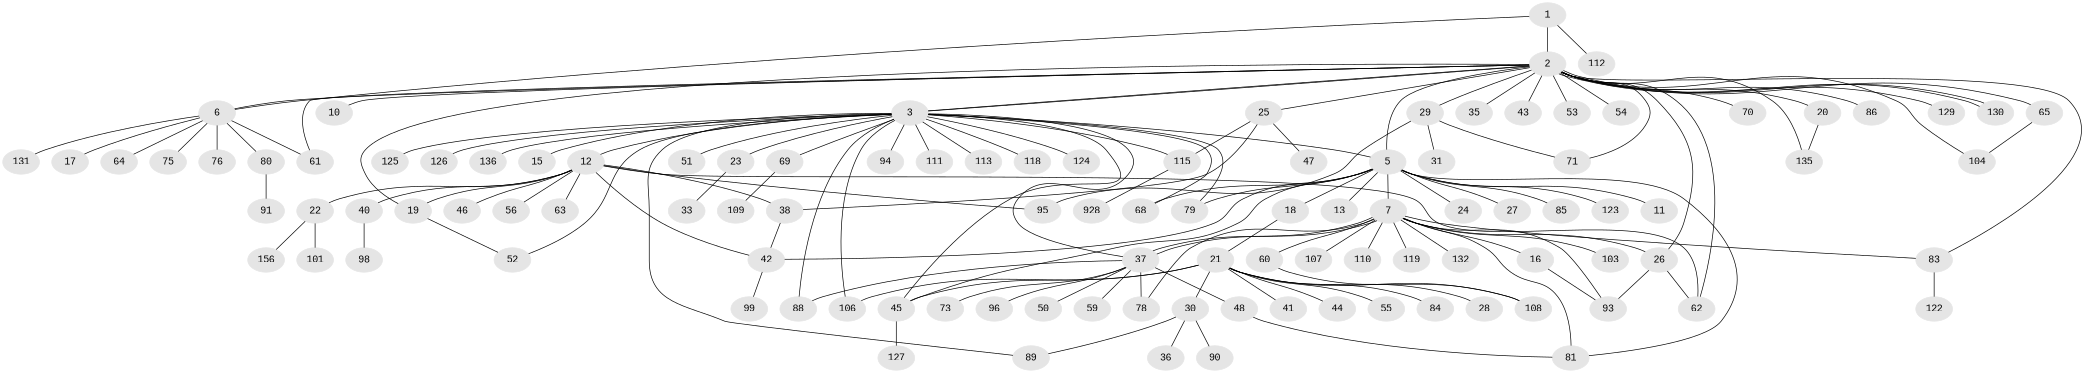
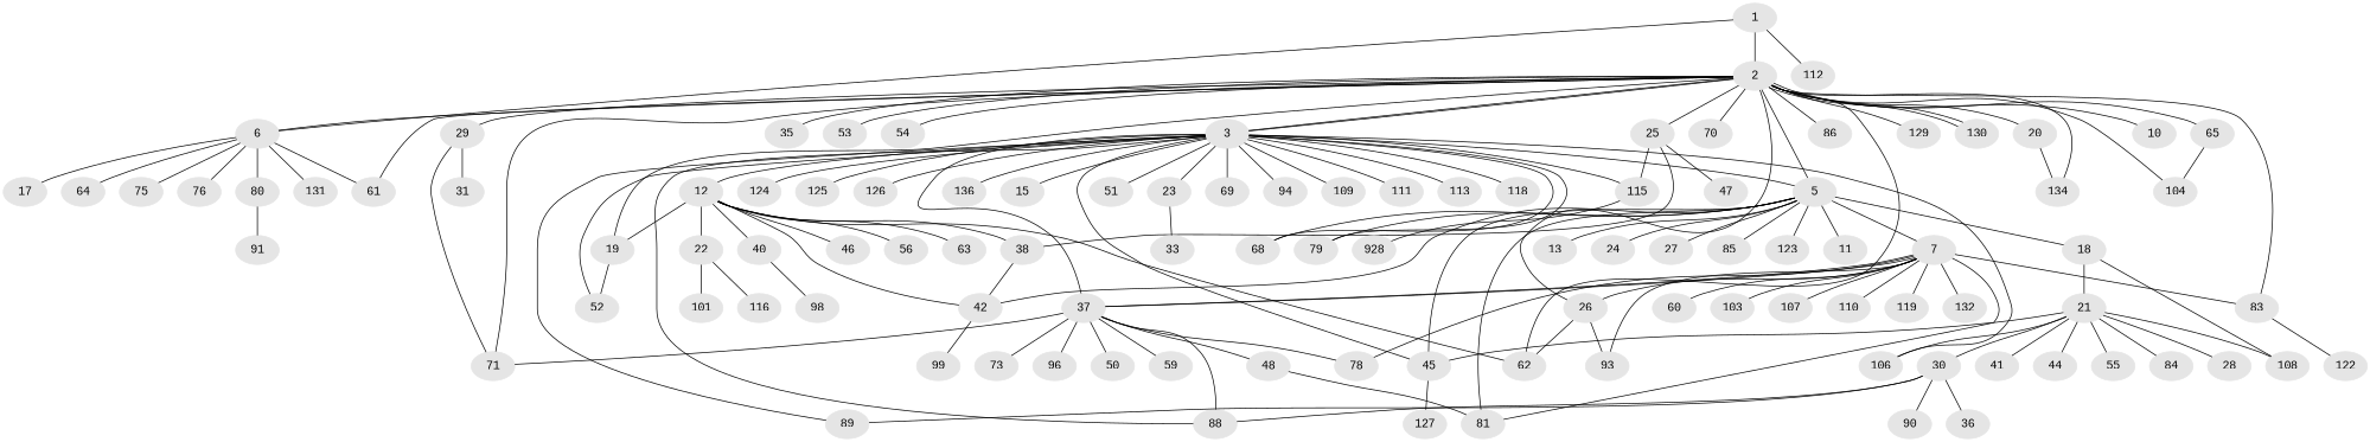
  graph {
    fontname="Liberation Mono"
    node [color=gray90 fontname="Liberation Mono" style=filled]
    edge [fontname="Liberation Mono"]
    1 [super="+9"]
    2 [super="+4"]
    6 [super="+14"]
    112
    3 [super="+77"]
    5 [super="+8"]
    10
    19 [super="+66"]
    20
    25
    26
    29 [super="+32"]
    35
-   43
    53
    54
    61
    62 [super="+67"]
    65 [super="+133"]
    70
    71 [super="+92"]
    83 [super="+134"]
    86
    104
    129
    130
-   135
+   135 [label=134]
    17
    64
    75 [super="+100"]
    76 [super="+117"]
    80
    131
    12 [super="+34"]
    15
    23
    37 [super="+72"]
    45 [super="+102"]
    51
    52
    68 [super="+82"]
    69
    79
    88
    89
    94
    106
    109
    111
    113
    115
    118
    124
    125
    126
    136
    7 [super="+87"]
    11
    13
    18
    24 [super="+74"]
    27
    42
    81 [super="+114"]
    85
    123
    38 [super="+105"]
    47
    93
-   95
    31
    122
    22
    40
    46
    56
    63
    33
    78
    48 [super="+57"]
    50
    n82 [label=59 super="+59"]
    73
    96
    127
    n86 [label=928]
-   16
    60 [super="+97"]
    103
    107
    110
    119
    132
    21 [super="+121"]
    99 [super="+120"]
    91
    108
    101
-   116 [label=156]
+   116
    98
    28 [super="+39"]
    30 [super="+49"]
    41
    44
    55
    84
    36
    90
    1 -- 2
    1 -- 6
    1 -- 112
    2 -- 6
    2 -- 3 [weight=2]
    2 -- 3
    2 -- 5 [weight=3]
    2 -- 10
    2 -- 19
    2 -- 20
    2 -- 25
    2 -- 26
    2 -- 29
    2 -- 35
-   2 -- 43
    2 -- 53
    2 -- 54
    2 -- 61
    2 -- 62
    2 -- 65
    2 -- 70
    2 -- 71
    2 -- 83
    2 -- 86
    2 -- 104
    2 -- 129
    2 -- 130
    2 -- 130
    2 -- 135
    6 -- 61
    6 -- 17
    6 -- 64
    6 -- 75
    6 -- 76
    6 -- 80
    6 -- 131
    3 -- 5
    3 -- 12
    3 -- 15
    3 -- 23
    3 -- 37
    3 -- 45
    3 -- 51
    3 -- 52
    3 -- 68
    3 -- 69
    3 -- 79
    3 -- 88
    3 -- 89
    3 -- 94
    3 -- 106
-   69 -- 109
+   3 -- 109
    3 -- 111
    3 -- 113
    3 -- 115
    3 -- 118
    3 -- 124
    3 -- 125
    3 -- 126
    3 -- 136
    5 -- 45
    5 -- 68
    5 -- 79
    5 -- 7 [weight=3]
    5 -- 11
    5 -- 13
    5 -- 18
    5 -- 24
    5 -- 27
    5 -- 42
    5 -- 81
    5 -- 85
    5 -- 123 [weight=2]
    19 -- 52
    20 -- 135
    25 -- 115
    25 -- 38
    25 -- 47
    26 -- 62
    26 -- 93
    29 -- 71
-   29 -- 95
    29 -- 31
    65 -- 104
    83 -- 122
    80 -- 91
    12 -- 19
    12 -- 62
    12 -- 42
    12 -- 38
-   12 -- 95
    12 -- 22
    12 -- 40
    12 -- 46
    12 -- 56
    12 -- 63
    23 -- 33
+   37 -- 71
    37 -- 88
    37 -- 78
    37 -- 48
    37 -- 50
    37 -- n82
    37 -- 73
    37 -- 96
    45 -- 127
    115 -- n86
    7 -- 26
    7 -- 83
    7 -- 37
    7 -- 37
    7 -- 81
    7 -- 93
    7 -- 78
-   7 -- 16
    7 -- 60
    7 -- 103
    7 -- 107
    7 -- 110
    7 -- 119
    7 -- 132
    18 -- 21
    42 -- 99
    38 -- 42
    22 -- 101
    22 -- 116
    40 -- 98
    48 -- 81
-   16 -- 93
-   60 -- 108
+   18 -- 108
    21 -- 45
    21 -- 106
    21 -- 108
    21 -- 28
    21 -- 30
    21 -- 41
    21 -- 44
    21 -- 55
    21 -- 84
+   30 -- 88
    30 -- 89
    30 -- 36
    30 -- 90
  }
